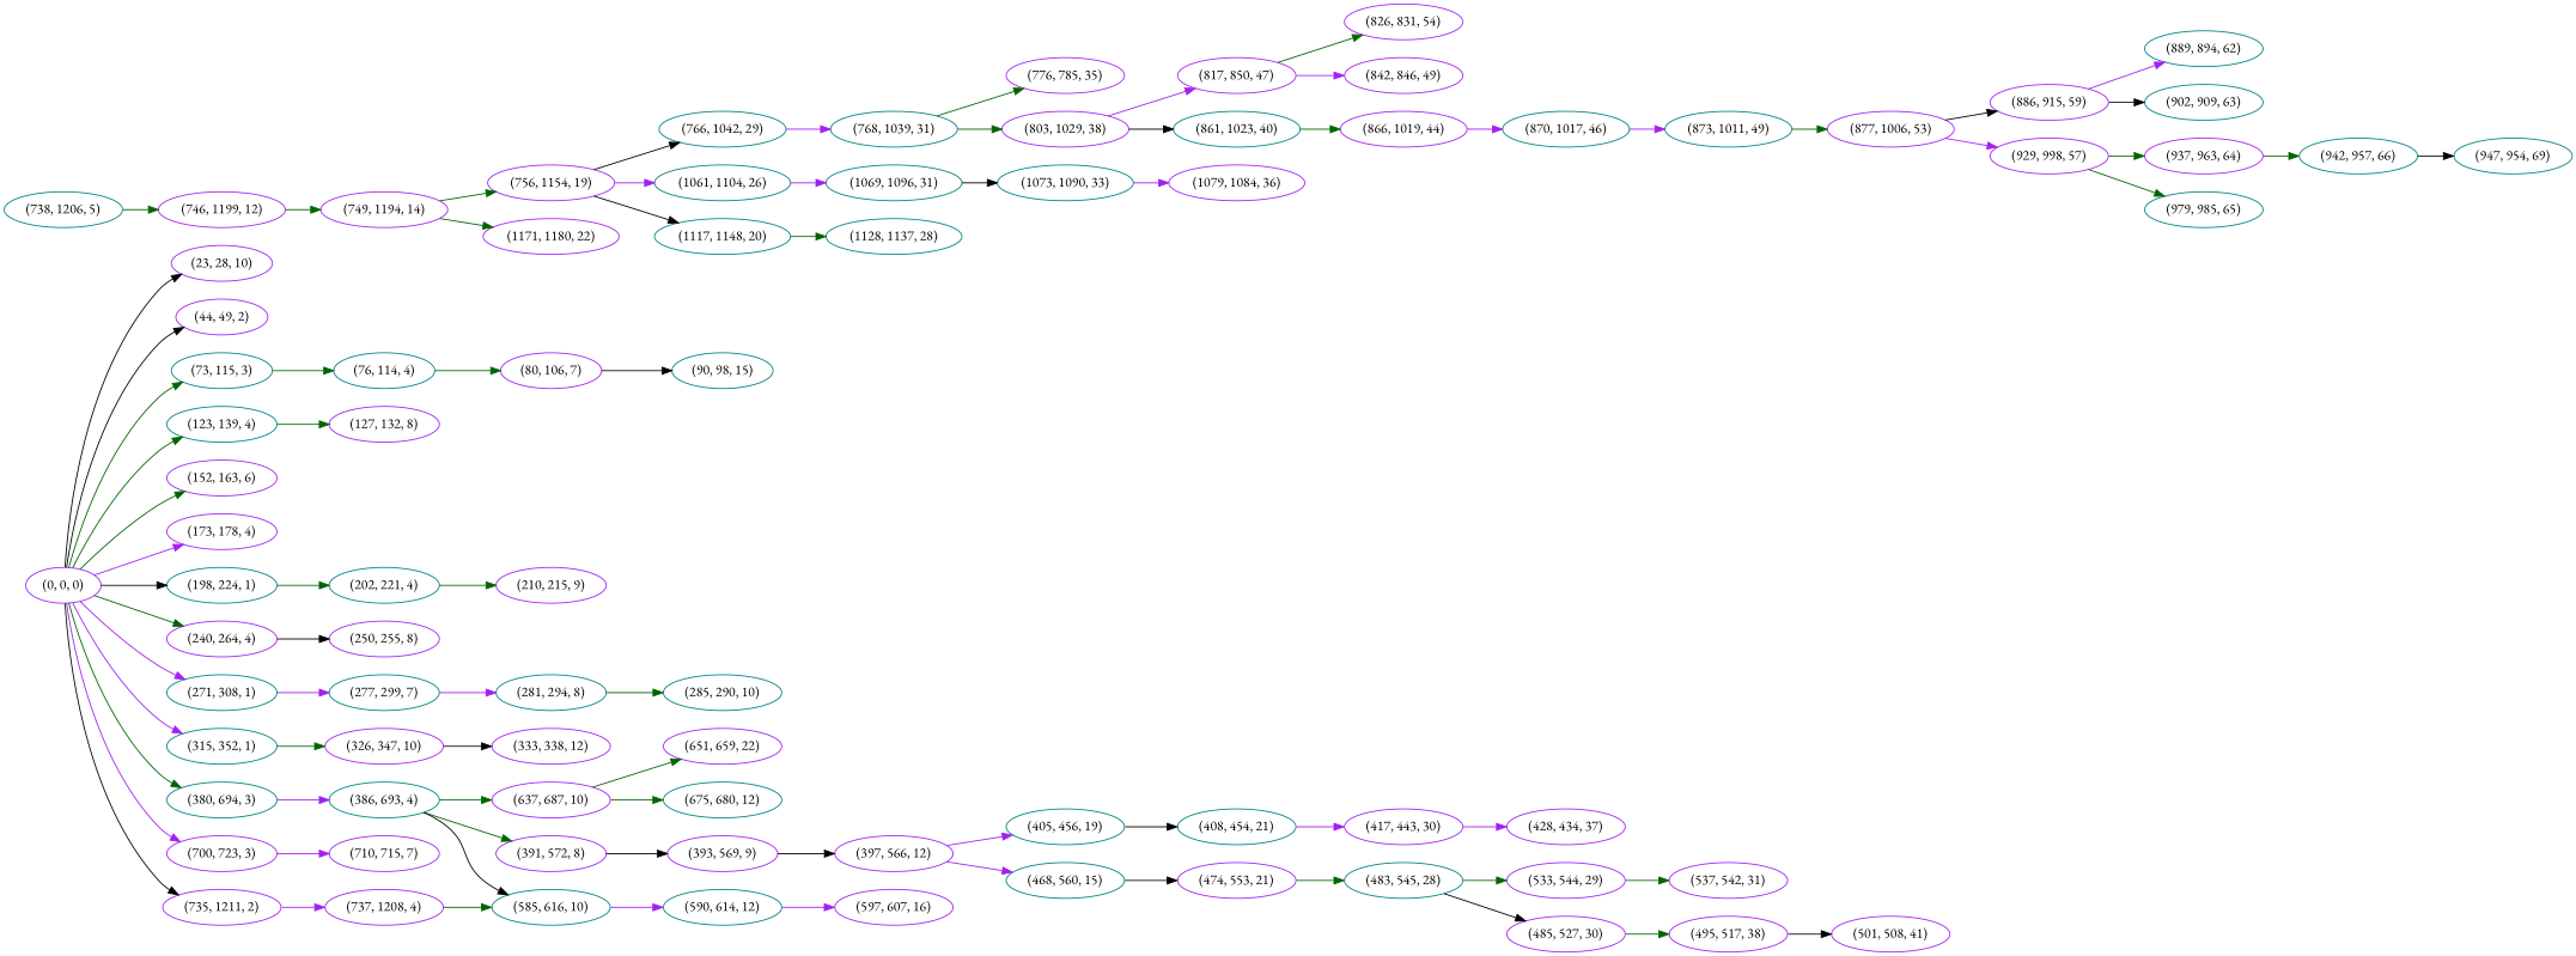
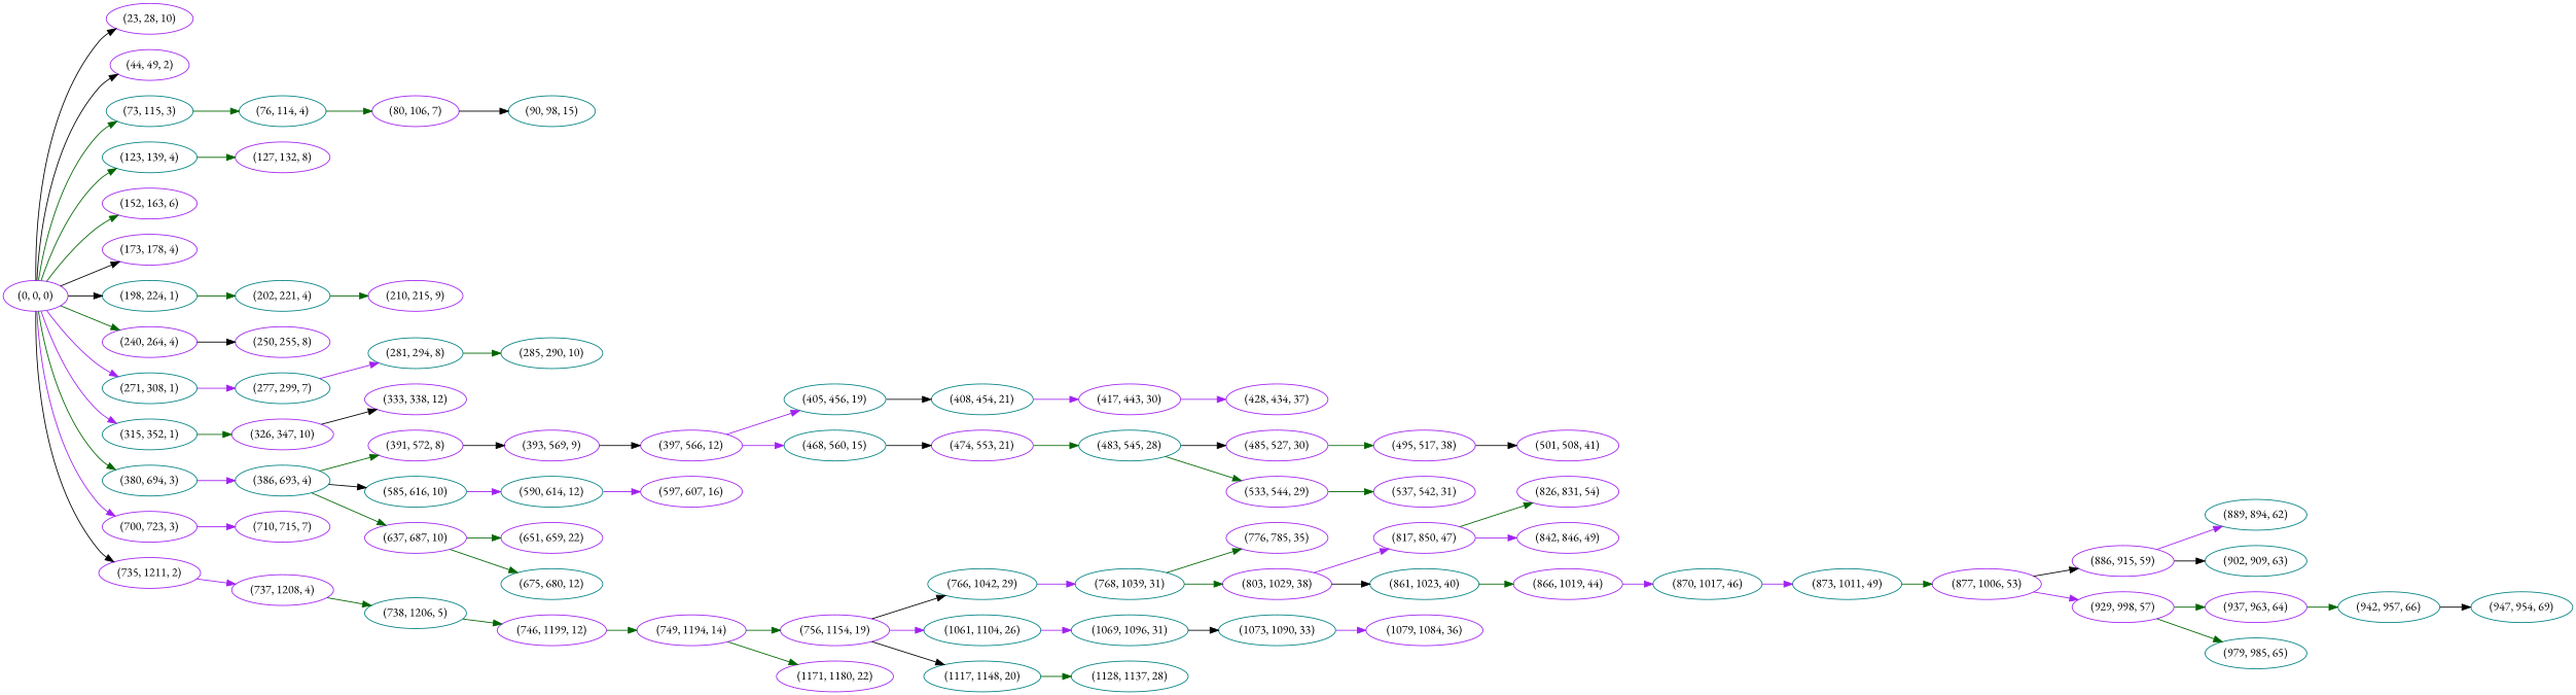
  digraph {
    fontname="EB Garamond"
    rankdir=LR
    node [color=purple fontname="EB Garamond"]
    edge [color=darkgreen fontname="EB Garamond"]
    "(0, 0, 0)"
    "(23, 28, 10)"
    "(44, 49, 2)"
    "(73, 115, 3)" [color=teal]
    "(123, 139, 4)" [color=teal]
    "(152, 163, 6)"
    "(173, 178, 4)"
    "(198, 224, 1)" [color=teal]
    "(240, 264, 4)"
    "(271, 308, 1)" [color=teal]
    n11 [color=teal label="(315, 352, 1)"]
    "(380, 694, 3)" [color=teal]
    "(700, 723, 3)"
    "(735, 1211, 2)"
    "(76, 114, 4)" [color=teal]
    "(127, 132, 8)"
    "(202, 221, 4)" [color=teal]
    "(250, 255, 8)"
    "(277, 299, 7)" [color=teal]
    "(326, 347, 10)"
    "(386, 693, 4)" [color=teal]
    "(710, 715, 7)"
    "(737, 1208, 4)"
    "(80, 106, 7)"
    "(90, 98, 15)" [color=teal]
    "(210, 215, 9)"
    "(281, 294, 8)" [color=teal]
    "(285, 290, 10)" [color=teal]
    "(333, 338, 12)"
    "(391, 572, 8)"
    "(585, 616, 10)" [color=teal]
    "(637, 687, 10)"
    "(393, 569, 9)"
    "(590, 614, 12)" [color=teal]
    "(651, 659, 22)"
    "(675, 680, 12)" [color=teal]
    "(397, 566, 12)"
    "(405, 456, 19)" [color=teal]
    "(468, 560, 15)" [color=teal]
    "(408, 454, 21)" [color=teal]
    "(474, 553, 21)"
    "(417, 443, 30)"
    "(428, 434, 37)"
    "(483, 545, 28)" [color=teal]
    "(485, 527, 30)"
    "(533, 544, 29)"
    "(495, 517, 38)"
    "(537, 542, 31)"
    "(501, 508, 41)"
    "(597, 607, 16)"
    "(738, 1206, 5)" [color=teal]
    "(746, 1199, 12)"
    "(749, 1194, 14)"
    "(756, 1154, 19)"
    "(1171, 1180, 22)"
    "(766, 1042, 29)" [color=teal]
    "(1061, 1104, 26)" [color=teal]
    "(1117, 1148, 20)" [color=teal]
    "(768, 1039, 31)" [color=teal]
    "(1069, 1096, 31)" [color=teal]
    "(1128, 1137, 28)" [color=teal]
    "(776, 785, 35)"
    "(803, 1029, 38)"
    "(817, 850, 47)"
    "(861, 1023, 40)" [color=teal]
    "(826, 831, 54)"
    "(842, 846, 49)"
    "(866, 1019, 44)"
    "(870, 1017, 46)" [color=teal]
    "(873, 1011, 49)" [color=teal]
    "(877, 1006, 53)"
    "(886, 915, 59)"
    "(929, 998, 57)"
    "(889, 894, 62)" [color=teal]
    "(902, 909, 63)" [color=teal]
    "(937, 963, 64)"
    "(979, 985, 65)" [color=teal]
    "(942, 957, 66)" [color=teal]
    "(947, 954, 69)" [color=teal]
    "(1073, 1090, 33)" [color=teal]
    "(1079, 1084, 36)"
    "(0, 0, 0)" -> "(23, 28, 10)" [color=black]
    "(0, 0, 0)" -> "(44, 49, 2)" [color=black]
    "(0, 0, 0)" -> "(73, 115, 3)"
    "(0, 0, 0)" -> "(123, 139, 4)"
    "(0, 0, 0)" -> "(152, 163, 6)"
-   "(0, 0, 0)" -> "(173, 178, 4)" [color=purple]
+   "(0, 0, 0)" -> "(173, 178, 4)" [color=black]
    "(0, 0, 0)" -> "(198, 224, 1)" [color=black]
    "(0, 0, 0)" -> "(240, 264, 4)"
    "(0, 0, 0)" -> "(271, 308, 1)" [color=purple]
    "(0, 0, 0)" -> n11 [color=purple]
    "(0, 0, 0)" -> "(380, 694, 3)"
    "(0, 0, 0)" -> "(700, 723, 3)" [color=purple]
    "(0, 0, 0)" -> "(735, 1211, 2)" [color=black]
    "(73, 115, 3)" -> "(76, 114, 4)"
    "(123, 139, 4)" -> "(127, 132, 8)"
    "(198, 224, 1)" -> "(202, 221, 4)"
    "(240, 264, 4)" -> "(250, 255, 8)" [color=black]
    "(271, 308, 1)" -> "(277, 299, 7)" [color=purple]
    n11 -> "(326, 347, 10)"
    "(380, 694, 3)" -> "(386, 693, 4)" [color=purple]
    "(700, 723, 3)" -> "(710, 715, 7)" [color=purple]
    "(735, 1211, 2)" -> "(737, 1208, 4)" [color=purple]
    "(76, 114, 4)" -> "(80, 106, 7)"
    "(202, 221, 4)" -> "(210, 215, 9)"
    "(277, 299, 7)" -> "(281, 294, 8)" [color=purple]
    "(326, 347, 10)" -> "(333, 338, 12)" [color=black]
    "(386, 693, 4)" -> "(391, 572, 8)"
    "(386, 693, 4)" -> "(585, 616, 10)" [color=black]
    "(386, 693, 4)" -> "(637, 687, 10)"
-   "(737, 1208, 4)" -> "(585, 616, 10)"
+   "(737, 1208, 4)" -> "(738, 1206, 5)"
    "(80, 106, 7)" -> "(90, 98, 15)" [color=black]
    "(281, 294, 8)" -> "(285, 290, 10)"
    "(391, 572, 8)" -> "(393, 569, 9)" [color=black]
    "(585, 616, 10)" -> "(590, 614, 12)" [color=purple]
    "(637, 687, 10)" -> "(651, 659, 22)"
    "(637, 687, 10)" -> "(675, 680, 12)"
    "(393, 569, 9)" -> "(397, 566, 12)" [color=black]
    "(590, 614, 12)" -> "(597, 607, 16)" [color=purple]
    "(397, 566, 12)" -> "(405, 456, 19)" [color=purple]
    "(397, 566, 12)" -> "(468, 560, 15)" [color=purple]
    "(405, 456, 19)" -> "(408, 454, 21)" [color=black]
    "(468, 560, 15)" -> "(474, 553, 21)" [color=black]
    "(408, 454, 21)" -> "(417, 443, 30)" [color=purple]
    "(474, 553, 21)" -> "(483, 545, 28)"
    "(417, 443, 30)" -> "(428, 434, 37)" [color=purple]
    "(483, 545, 28)" -> "(485, 527, 30)" [color=black]
    "(483, 545, 28)" -> "(533, 544, 29)"
    "(485, 527, 30)" -> "(495, 517, 38)"
    "(533, 544, 29)" -> "(537, 542, 31)"
    "(495, 517, 38)" -> "(501, 508, 41)" [color=black]
    "(738, 1206, 5)" -> "(746, 1199, 12)"
    "(746, 1199, 12)" -> "(749, 1194, 14)"
    "(749, 1194, 14)" -> "(756, 1154, 19)"
    "(749, 1194, 14)" -> "(1171, 1180, 22)"
    "(756, 1154, 19)" -> "(766, 1042, 29)" [color=black]
    "(756, 1154, 19)" -> "(1061, 1104, 26)" [color=purple]
    "(756, 1154, 19)" -> "(1117, 1148, 20)" [color=black]
    "(766, 1042, 29)" -> "(768, 1039, 31)" [color=purple]
    "(1061, 1104, 26)" -> "(1069, 1096, 31)" [color=purple]
    "(1117, 1148, 20)" -> "(1128, 1137, 28)"
    "(768, 1039, 31)" -> "(776, 785, 35)"
    "(768, 1039, 31)" -> "(803, 1029, 38)"
    "(1069, 1096, 31)" -> "(1073, 1090, 33)" [color=black]
    "(803, 1029, 38)" -> "(817, 850, 47)" [color=purple]
    "(803, 1029, 38)" -> "(861, 1023, 40)" [color=black]
    "(817, 850, 47)" -> "(826, 831, 54)"
    "(817, 850, 47)" -> "(842, 846, 49)" [color=purple]
    "(861, 1023, 40)" -> "(866, 1019, 44)"
    "(866, 1019, 44)" -> "(870, 1017, 46)" [color=purple]
    "(870, 1017, 46)" -> "(873, 1011, 49)" [color=purple]
    "(873, 1011, 49)" -> "(877, 1006, 53)"
    "(877, 1006, 53)" -> "(886, 915, 59)" [color=black]
    "(877, 1006, 53)" -> "(929, 998, 57)" [color=purple]
    "(886, 915, 59)" -> "(889, 894, 62)" [color=purple]
    "(886, 915, 59)" -> "(902, 909, 63)" [color=black]
    "(929, 998, 57)" -> "(937, 963, 64)"
    "(929, 998, 57)" -> "(979, 985, 65)"
    "(937, 963, 64)" -> "(942, 957, 66)"
    "(942, 957, 66)" -> "(947, 954, 69)" [color=black]
    "(1073, 1090, 33)" -> "(1079, 1084, 36)" [color=purple]
  }
